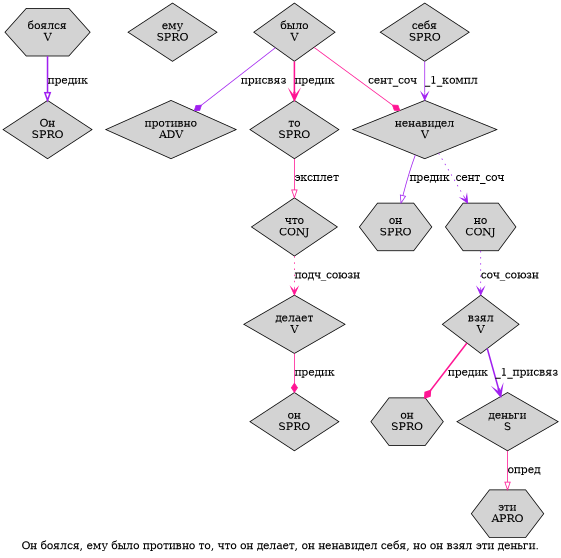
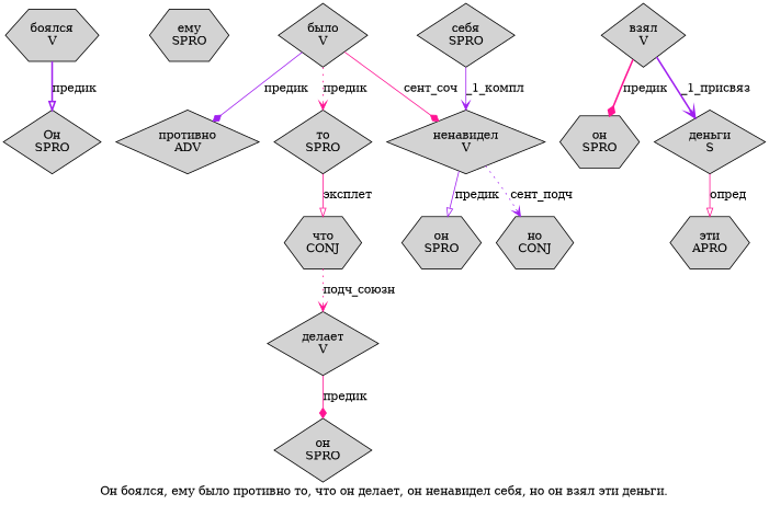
  digraph {
    label="Он боялся, ему было противно то, что он делает, он ненавидел себя, но он взял эти деньги."
    node [fillcolor=lightgray penwidth=1 shape=diamond style=filled]
    edge [arrowhead=vee color=purple style=solid]
    n1 [label="Он\nSPRO"]
    n2 [label="боялся\nV" shape=hexagon]
-   n3 [label="ему\nSPRO"]
+   n3 [label="ему\nSPRO" shape=hexagon]
    n4 [label="было\nV"]
    n5 [label="противно\nADV"]
    n6 [label="то\nSPRO"]
    n7 [label="ненавидел\nV"]
-   n8 [label="что\nCONJ"]
+   n8 [label="что\nCONJ" shape=hexagon]
    n9 [label="он\nSPRO" shape=hexagon]
    n10 [label="но\nCONJ" shape=hexagon]
    n11 [label="делает\nV"]
    n12 [label="он\nSPRO"]
    n13 [label="себя\nSPRO"]
    n14 [label="взял\nV"]
    n15 [label="он\nSPRO" shape=hexagon]
    n16 [label="деньги\nS"]
    n17 [label="эти\nAPRO" shape=hexagon]
    n2 -> n1 [arrowhead=onormal label="предик" style=bold]
-   n4 -> n5 [arrowhead=diamond label="присвяз"]
-   n4 -> n6 [color=deeppink label="предик" style=bold]
+   n4 -> n5 [arrowhead=diamond label="предик"]
+   n4 -> n6 [color=deeppink label="предик" style=dotted]
    n4 -> n7 [arrowhead=diamond color=deeppink label="сент_соч"]
    n6 -> n8 [arrowhead=onormal color=deeppink label="эксплет"]
    n7 -> n9 [arrowhead=onormal label="предик"]
-   n7 -> n10 [label="сент_соч" style=dotted]
+   n7 -> n10 [label="сент_подч" style=dotted]
    n8 -> n11 [color=deeppink label="подч_союзн" style=dotted]
-   n10 -> n14 [label="соч_союзн" style=dotted]
    n11 -> n12 [arrowhead=diamond color=deeppink label="предик"]
    n13 -> n7 [label="_1_компл"]
    n14 -> n15 [arrowhead=diamond color=deeppink label="предик" style=bold]
    n14 -> n16 [label="_1_присвяз" style=bold]
    n16 -> n17 [arrowhead=onormal color=deeppink label="опред"]
  }
